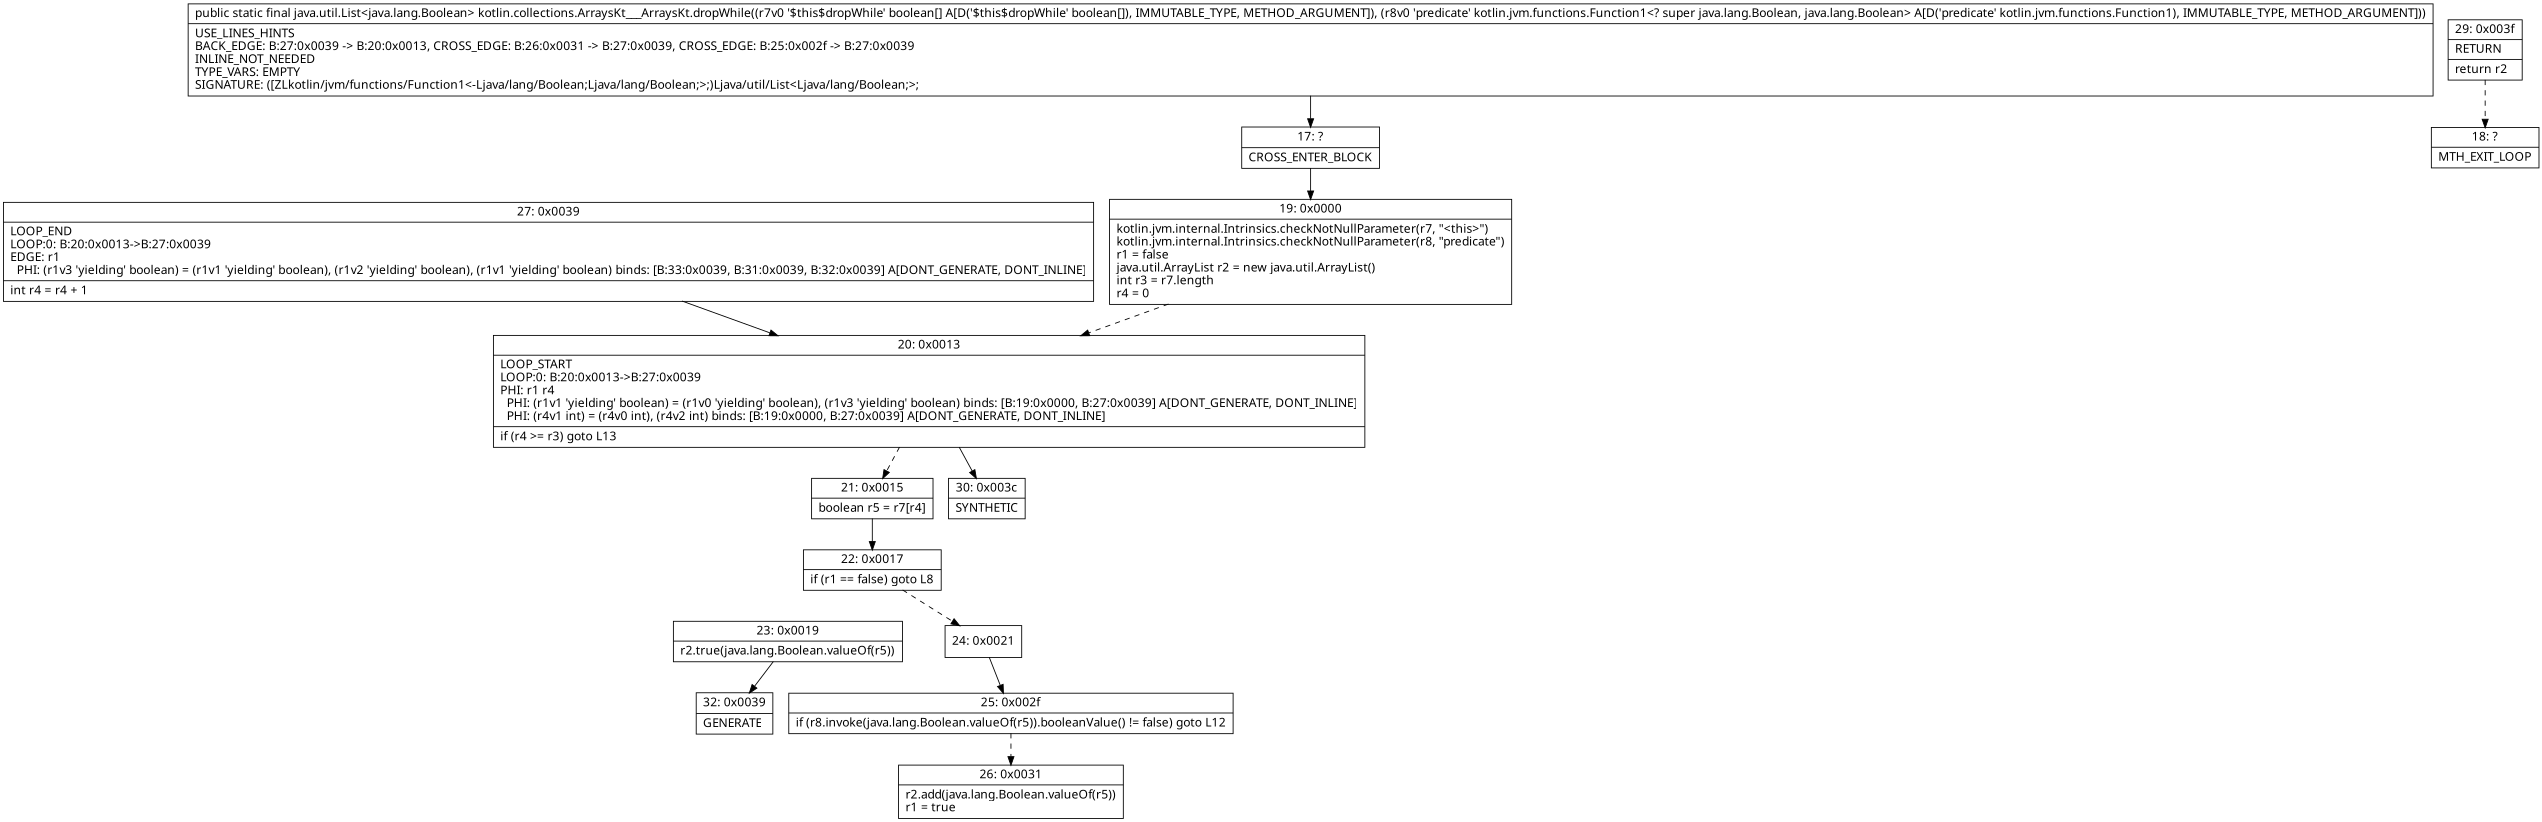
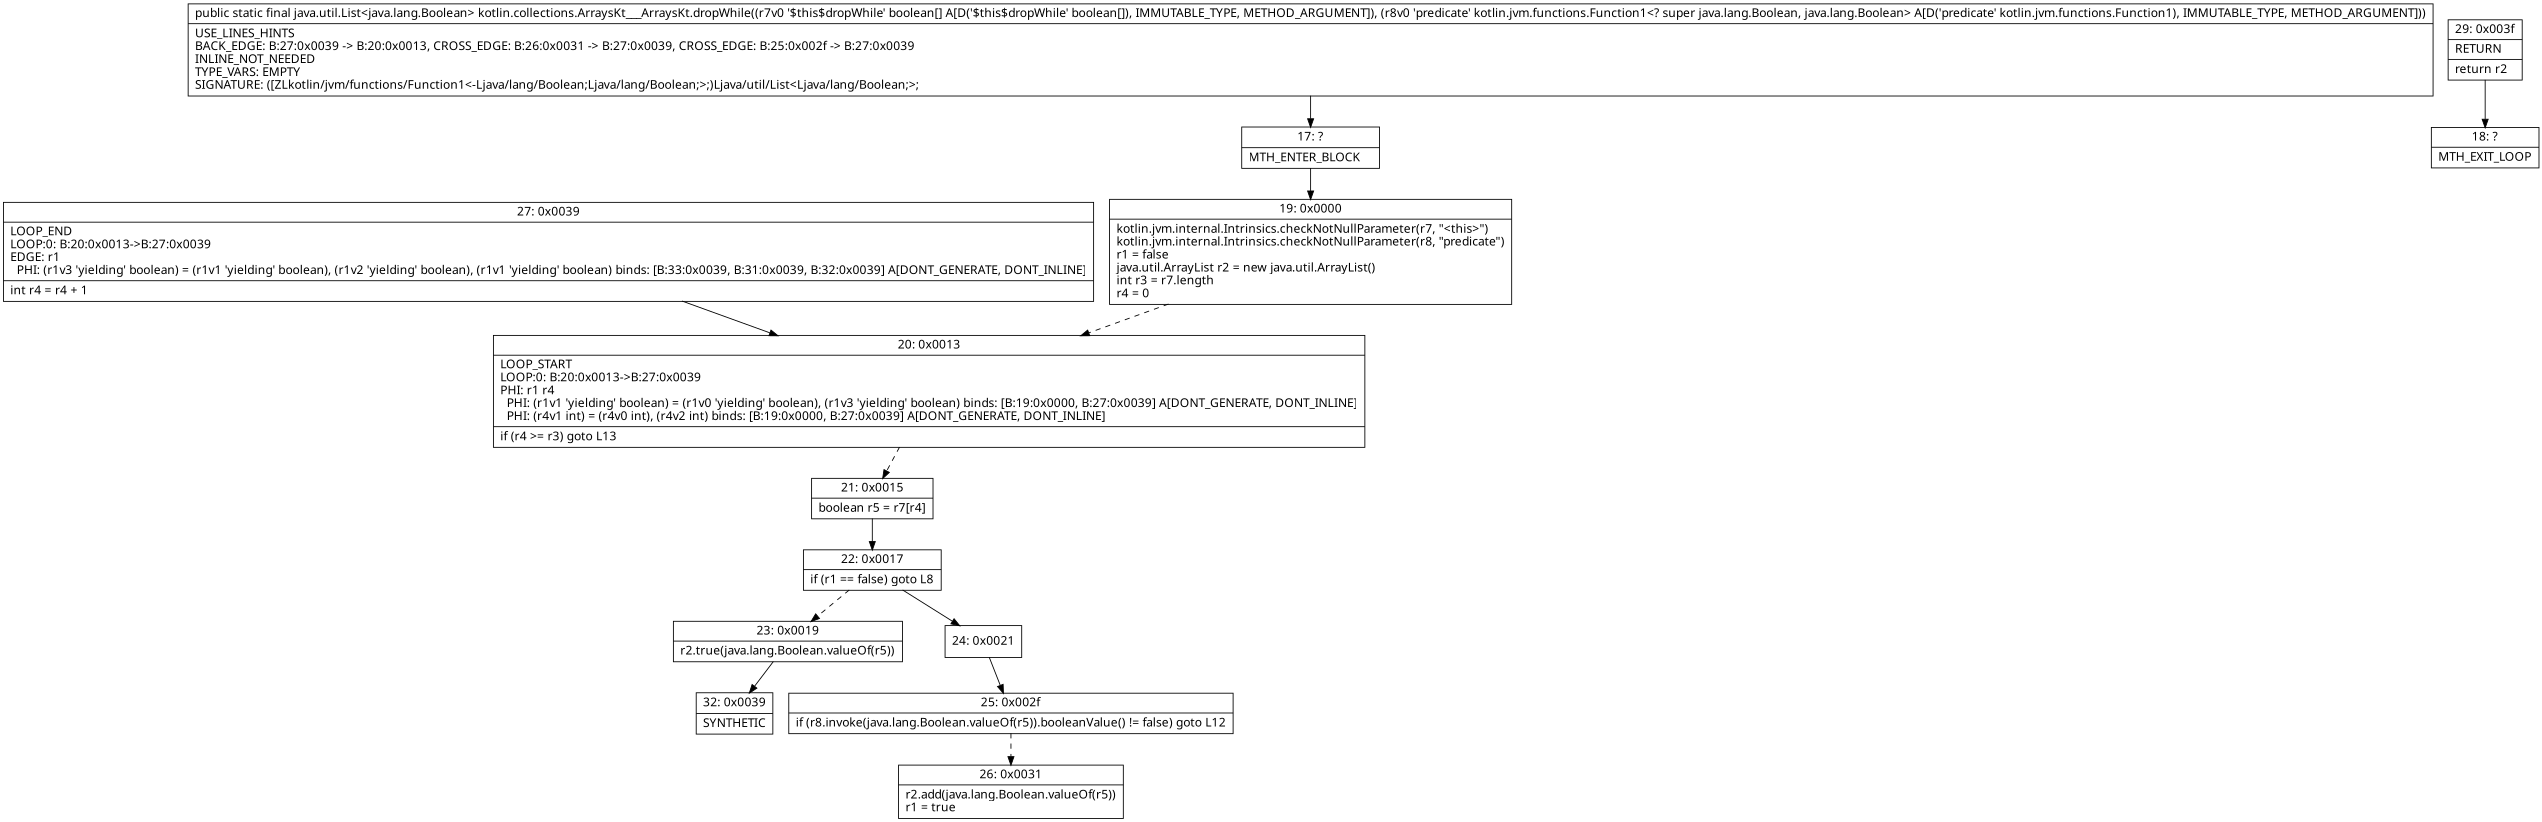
  digraph {
    fontname="Noto Sans"
    node [fontname="Noto Sans" shape=record]
    edge [fontname="Noto Sans"]
-   n1 [label="{17\:\ ?|CROSS_ENTER_BLOCK\l}"]
+   n1 [label="{17\:\ ?|MTH_ENTER_BLOCK\l}"]
    n2 [label="{19\:\ 0x0000|kotlin.jvm.internal.Intrinsics.checkNotNullParameter(r7, \"\<this\>\")\lkotlin.jvm.internal.Intrinsics.checkNotNullParameter(r8, \"predicate\")\lr1 = false\ljava.util.ArrayList r2 = new java.util.ArrayList()\lint r3 = r7.length\lr4 = 0\l}"]
    n3 [label="{20\:\ 0x0013|LOOP_START\lLOOP:0: B:20:0x0013\-\>B:27:0x0039\lPHI: r1 r4 \l  PHI: (r1v1 'yielding' boolean) = (r1v0 'yielding' boolean), (r1v3 'yielding' boolean) binds: [B:19:0x0000, B:27:0x0039] A[DONT_GENERATE, DONT_INLINE]\l  PHI: (r4v1 int) = (r4v0 int), (r4v2 int) binds: [B:19:0x0000, B:27:0x0039] A[DONT_GENERATE, DONT_INLINE]\l|if (r4 \>= r3) goto L13\l}"]
    n4 [label="{21\:\ 0x0015|boolean r5 = r7[r4]\l}"]
-   n5 [label="{30\:\ 0x003c|SYNTHETIC\l}"]
    n6 [label="{22\:\ 0x0017|if (r1 == false) goto L8\l}"]
    n7 [label="{23\:\ 0x0019|r2.true(java.lang.Boolean.valueOf(r5))\l}"]
    n8 [label="{24\:\ 0x0021}"]
-   n9 [label="{32\:\ 0x0039|GENERATE\l}"]
+   n9 [label="{32\:\ 0x0039|SYNTHETIC\l}"]
    n10 [label="{25\:\ 0x002f|if (r8.invoke(java.lang.Boolean.valueOf(r5)).booleanValue() != false) goto L12\l}"]
    n11 [label="{27\:\ 0x0039|LOOP_END\lLOOP:0: B:20:0x0013\-\>B:27:0x0039\lEDGE: r1 \l  PHI: (r1v3 'yielding' boolean) = (r1v1 'yielding' boolean), (r1v2 'yielding' boolean), (r1v1 'yielding' boolean) binds: [B:33:0x0039, B:31:0x0039, B:32:0x0039] A[DONT_GENERATE, DONT_INLINE]\l|int r4 = r4 + 1\l}"]
    n12 [label="{26\:\ 0x0031|r2.add(java.lang.Boolean.valueOf(r5))\lr1 = true\l}"]
    n13 [label="{29\:\ 0x003f|RETURN\l|return r2\l}"]
    n14 [label="{18\:\ ?|MTH_EXIT_LOOP\l}"]
    n15 [label="{public static final java.util.List\<java.lang.Boolean\> kotlin.collections.ArraysKt___ArraysKt.dropWhile((r7v0 '$this$dropWhile' boolean[] A[D('$this$dropWhile' boolean[]), IMMUTABLE_TYPE, METHOD_ARGUMENT]), (r8v0 'predicate' kotlin.jvm.functions.Function1\<? super java.lang.Boolean, java.lang.Boolean\> A[D('predicate' kotlin.jvm.functions.Function1), IMMUTABLE_TYPE, METHOD_ARGUMENT]))  | USE_LINES_HINTS\lBACK_EDGE: B:27:0x0039 \-\> B:20:0x0013, CROSS_EDGE: B:26:0x0031 \-\> B:27:0x0039, CROSS_EDGE: B:25:0x002f \-\> B:27:0x0039\lINLINE_NOT_NEEDED\lTYPE_VARS: EMPTY\lSIGNATURE: ([ZLkotlin\/jvm\/functions\/Function1\<\-Ljava\/lang\/Boolean;Ljava\/lang\/Boolean;\>;)Ljava\/util\/List\<Ljava\/lang\/Boolean;\>;\l}"]
    n1 -> n2
    n2 -> n3 [style=dashed]
    n3 -> n4 [style=dashed]
-   n3 -> n5
    n4 -> n6
-   n6 -> n8 [style=dashed]
+   n6 -> n7 [style=dashed]
+   n6 -> n8
    n7 -> n9
    n8 -> n10
    n10 -> n12 [style=dashed]
    n11 -> n3
-   n13 -> n14 [style=dashed]
+   n13 -> n14
    n15 -> n1
  }
